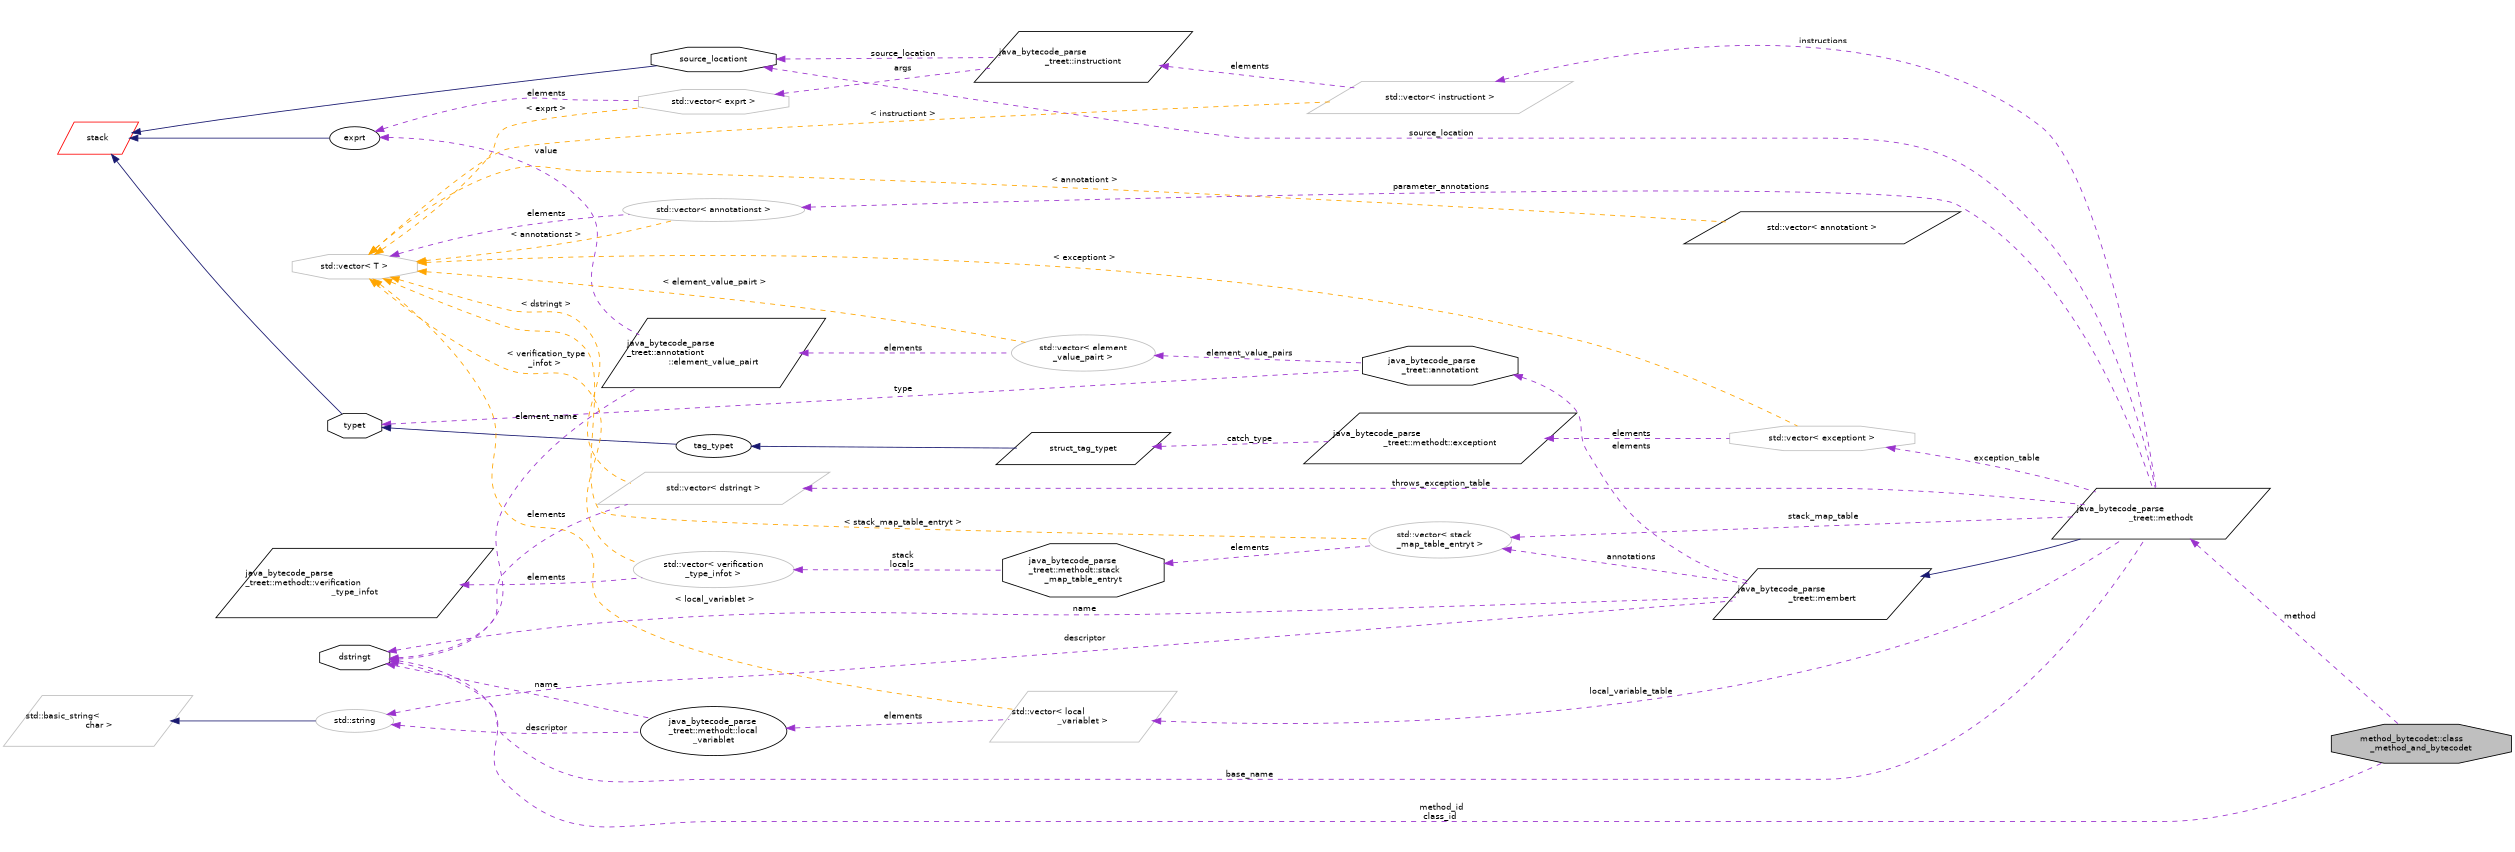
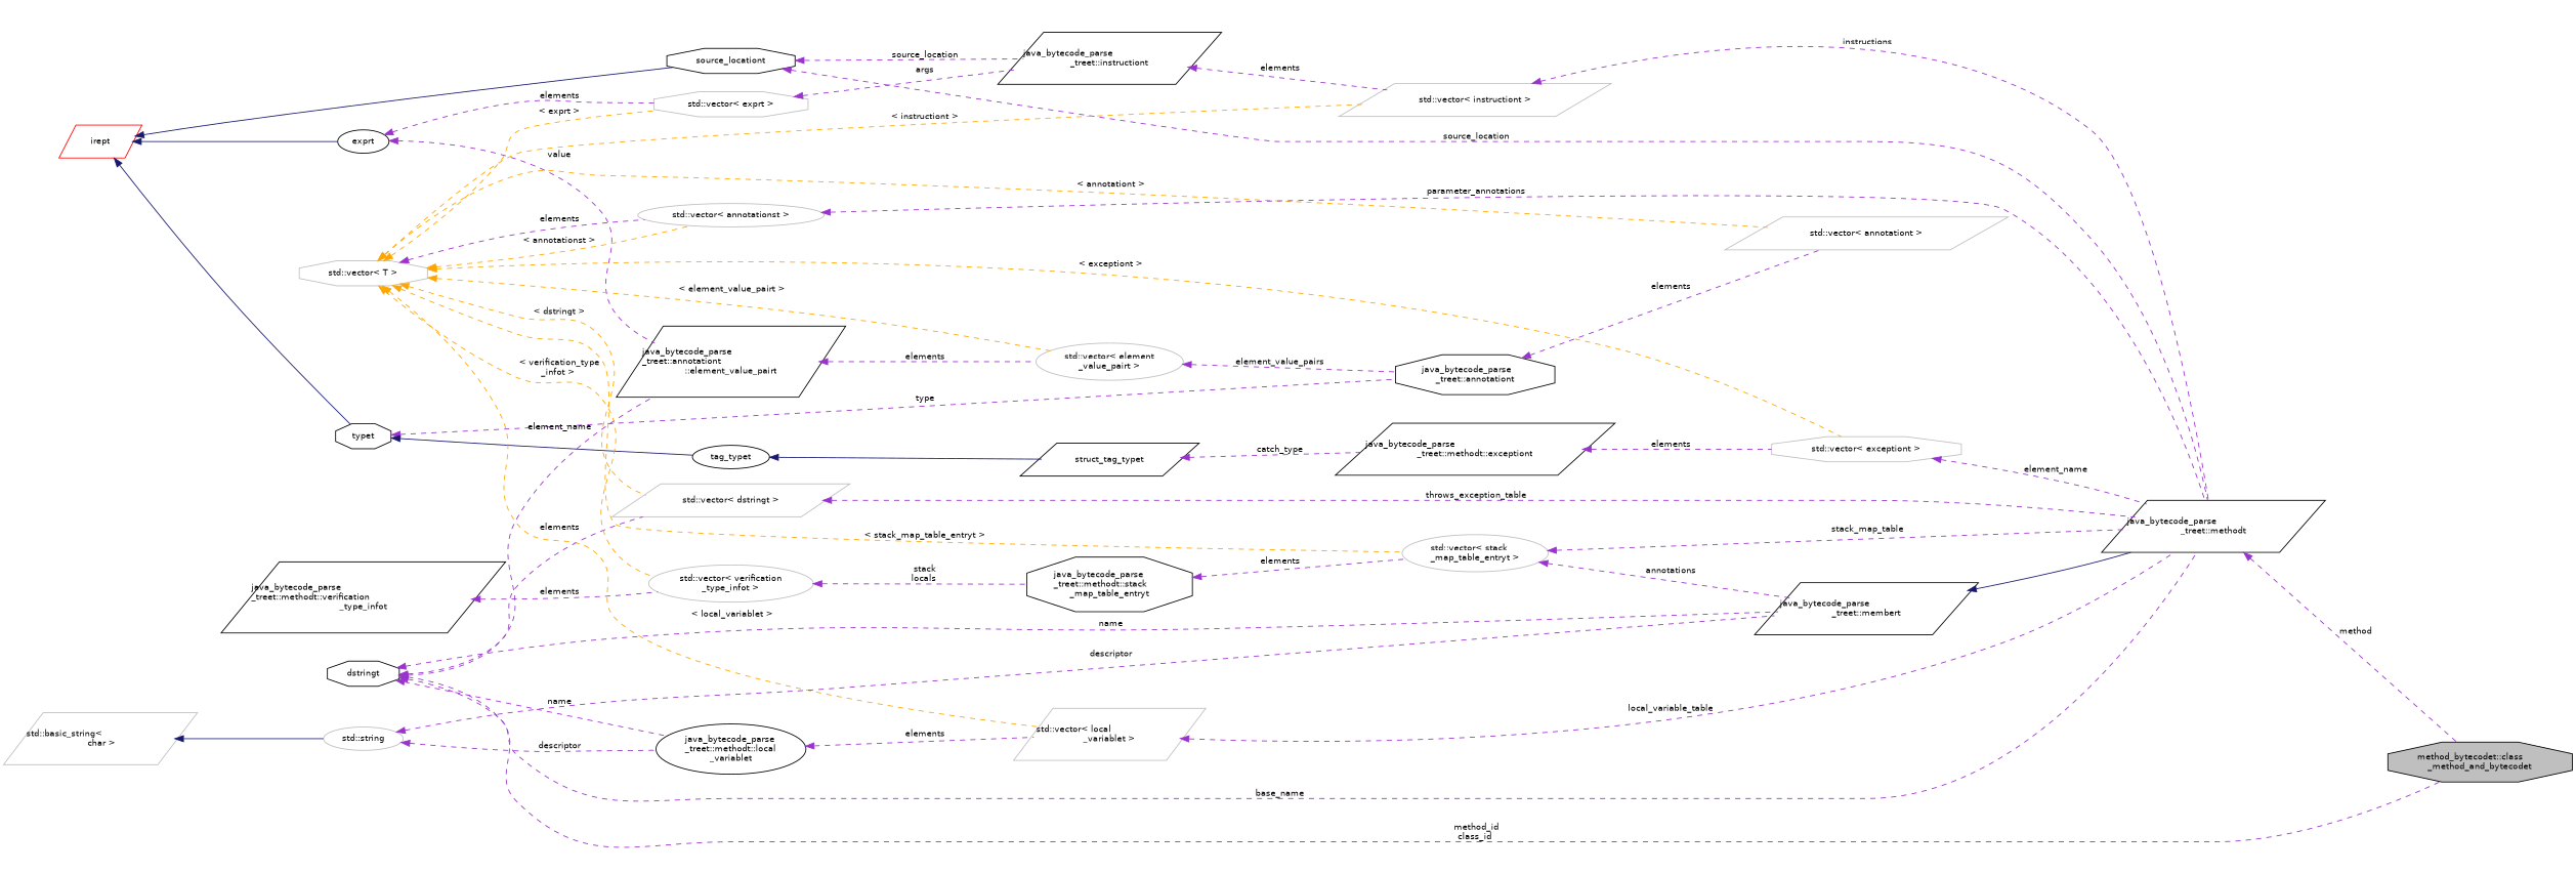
  digraph {
    rankdir=LR
    node [color=black fontname=Helvetica fontsize=10 shape=parallelogram]
    edge [color=darkorchid3 dir=back fontname=Helvetica fontsize=10 labelfontname=Helvetica labelfontsize=10 style=dashed]
    n1 [fillcolor=grey75 fontcolor=black height=0.2 label="method_bytecodet::class\l_method_and_bytecodet" shape=octagon style=filled width=0.4]
    n2 [height=0.2 label="java_bytecode_parse\l_treet::methodt" width=0.4]
    n3 [height=0.2 label="java_bytecode_parse\l_treet::membert" width=0.4]
-   n4 [height=0.2 label="std::vector\< annotationt \>" width=0.4]
+   n4 [color=grey75 height=0.2 label="std::vector\< annotationt \>" width=0.4]
    n5 [height=0.2 label="java_bytecode_parse\l_treet::annotationt" shape=octagon width=0.4]
    n6 [height=0.2 label=typet shape=octagon width=0.4]
    n7 [height=0.2 label=tag_typet shape=ellipse width=0.4]
    n8 [height=0.2 label=struct_tag_typet width=0.4]
-   n9 [color=red height=0.2 label=stack width=0.4]
+   n9 [color=red height=0.2 label=irept width=0.4]
    n10 [height=0.2 label=exprt shape=ellipse width=0.4]
    n11 [height=0.2 label=source_locationt shape=octagon width=0.4]
    n12 [height=0.2 label="java_bytecode_parse\l_treet::annotationt\l::element_value_pairt" width=0.4]
    n13 [color=grey75 height=0.2 label="std::vector\< exprt \>" shape=octagon width=0.4]
    n14 [height=0.2 label="java_bytecode_parse\l_treet::instructiont" width=0.4]
    n15 [color=grey75 height=0.2 label="std::vector\< element\l_value_pairt \>" shape=ellipse width=0.4]
    n16 [height=0.2 label=dstringt shape=octagon width=0.4]
    n17 [height=0.2 label="java_bytecode_parse\l_treet::methodt::local\l_variablet" shape=ellipse width=0.4]
    n18 [color=grey75 height=0.2 label="std::vector\< dstringt \>" width=0.4]
    n19 [color=grey75 height=0.2 label="std::vector\< local\l_variablet \>" width=0.4]
    n20 [color=grey75 height=0.2 label="std::vector\< T \>" shape=octagon width=0.4]
    n21 [color=grey75 height=0.2 label="std::vector\< exceptiont \>" shape=octagon width=0.4]
    n22 [color=grey75 height=0.2 label="std::vector\< annotationst \>" shape=ellipse width=0.4]
    n23 [color=grey75 height=0.2 label="std::vector\< stack\l_map_table_entryt \>" shape=ellipse width=0.4]
    n24 [color=grey75 height=0.2 label="std::vector\< verification\l_type_infot \>" shape=ellipse width=0.4]
    n25 [color=grey75 height=0.2 label="std::vector\< instructiont \>" width=0.4]
    n26 [height=0.2 label="java_bytecode_parse\l_treet::methodt::stack\l_map_table_entryt" shape=octagon width=0.4]
    n27 [color=grey75 height=0.2 label="std::string" shape=ellipse width=0.4]
    n28 [color=grey75 height=0.2 label="std::basic_string\<\l char \>" width=0.4]
    n29 [height=0.2 label="java_bytecode_parse\l_treet::methodt::exceptiont" width=0.4]
    n30 [height=0.2 label="java_bytecode_parse\l_treet::methodt::verification\l_type_infot" width=0.4]
    n2 -> n1 [label=" method"]
    n3 -> n2 [color=midnightblue style=solid]
-   n5 -> n3 [label=" elements"]
+   n5 -> n4 [label=" elements"]
    n6 -> n5 [label=" type"]
    n6 -> n7 [color=midnightblue style=solid]
    n7 -> n8 [color=midnightblue style=solid]
    n8 -> n29 [label=" catch_type"]
    n9 -> n6 [color=midnightblue style=solid]
    n9 -> n10 [color=midnightblue style=solid]
    n9 -> n11 [color=midnightblue style=solid]
    n10 -> n12 [label=" value"]
    n10 -> n13 [label=" elements"]
    n11 -> n2 [label=" source_location"]
    n11 -> n14 [label=" source_location"]
    n12 -> n15 [label=" elements"]
    n13 -> n14 [label=" args"]
    n14 -> n25 [label=" elements"]
    n15 -> n5 [label=" element_value_pairs"]
    n16 -> n1 [label=" method_id\nclass_id"]
    n16 -> n2 [label=" base_name"]
    n16 -> n3 [label=" name"]
    n16 -> n12 [label=" element_name"]
    n16 -> n17 [label=" name"]
    n16 -> n18 [label=" elements"]
    n17 -> n19 [label=" elements"]
    n18 -> n2 [label=" throws_exception_table"]
    n19 -> n2 [label=" local_variable_table"]
    n20 -> n4 [color=orange label=" \< annotationt \>"]
    n20 -> n13 [color=orange label=" \< exprt \>"]
    n20 -> n15 [color=orange label=" \< element_value_pairt \>"]
    n20 -> n18 [color=orange label=" \< dstringt \>"]
    n20 -> n19 [color=orange label=" \< local_variablet \>"]
    n20 -> n21 [color=orange label=" \< exceptiont \>"]
    n20 -> n22 [label=" elements"]
    n20 -> n22 [color=orange label=" \< annotationst \>"]
    n20 -> n23 [color=orange label=" \< stack_map_table_entryt \>"]
    n20 -> n24 [color=orange label=" \< verification_type\l_infot \>"]
    n20 -> n25 [color=orange label=" \< instructiont \>"]
-   n21 -> n2 [label=" exception_table"]
+   n21 -> n2 [label=" element_name"]
    n22 -> n2 [label=" parameter_annotations"]
    n23 -> n2 [label=" stack_map_table"]
    n23 -> n3 [label=" annotations"]
    n24 -> n26 [label=" stack\nlocals"]
    n25 -> n2 [label=" instructions"]
    n26 -> n23 [label=" elements"]
    n27 -> n3 [label=" descriptor"]
    n27 -> n17 [label=" descriptor"]
    n28 -> n27 [color=midnightblue style=solid]
    n29 -> n21 [label=" elements"]
    n30 -> n24 [label=" elements"]
  }
